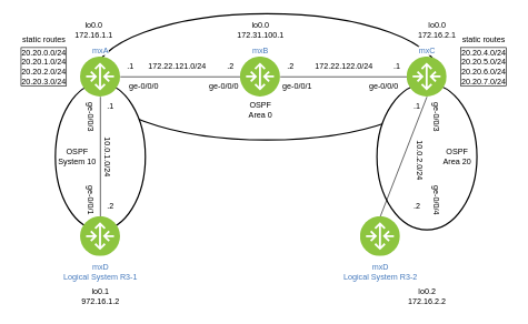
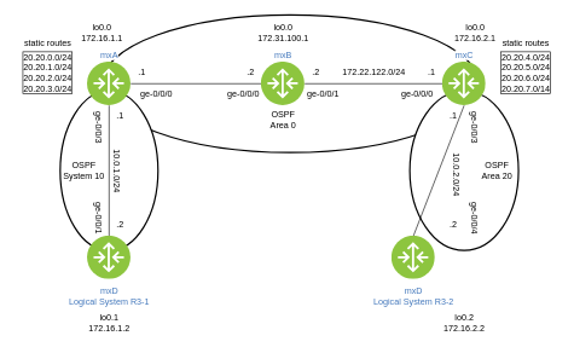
  <mxCell id="0" />
  <mxCell id="1" parent="0" />
  <mxCell id="2" value="" style="strokeWidth=2;html=1;shape=mxgraph.flowchart.start_1;whiteSpace=wrap;rotation=0;" vertex="1" parent="1"><mxGeometry x="140" y="20" width="520" height="190" as="geometry" /></mxCell>
  <mxCell id="3" style="edgeStyle=orthogonalEdgeStyle;rounded=0;orthogonalLoop=1;jettySize=auto;html=1;exitX=1;exitY=0.5;exitDx=0;exitDy=0;endArrow=none;endFill=0;" edge="1" parent="1" source="6" target="8"><mxGeometry relative="1" as="geometry" /></mxCell>
  <mxCell id="4" value="" style="strokeWidth=2;html=1;shape=mxgraph.flowchart.start_1;whiteSpace=wrap;rotation=90;" vertex="1" parent="1"><mxGeometry x="530" y="160" width="220" height="150" as="geometry" /></mxCell>
  <mxCell id="5" value="" style="strokeWidth=2;html=1;shape=mxgraph.flowchart.start_1;whiteSpace=wrap;rotation=90;" vertex="1" parent="1"><mxGeometry x="40" y="167.5" width="220" height="135" as="geometry" /></mxCell>
  <mxCell id="6" value="mxA" style="image;aspect=fixed;perimeter=ellipsePerimeter;html=1;align=center;shadow=0;dashed=0;fontColor=#4277BB;labelBackgroundColor=default;fontSize=12;spacingTop=3;image=img/lib/ibm/vpc/Router.svg;labelPosition=center;verticalLabelPosition=top;verticalAlign=bottom;" vertex="1" parent="1"><mxGeometry x="120" y="85" width="60" height="60" as="geometry" /></mxCell>
  <mxCell id="7" style="edgeStyle=orthogonalEdgeStyle;rounded=0;orthogonalLoop=1;jettySize=auto;html=1;exitX=1;exitY=0.5;exitDx=0;exitDy=0;entryX=0;entryY=0.5;entryDx=0;entryDy=0;endArrow=none;endFill=0;" edge="1" parent="1" source="8" target="9"><mxGeometry relative="1" as="geometry" /></mxCell>
  <mxCell id="8" value="mxB" style="image;aspect=fixed;perimeter=ellipsePerimeter;html=1;align=center;shadow=0;dashed=0;fontColor=#4277BB;labelBackgroundColor=default;fontSize=12;spacingTop=3;image=img/lib/ibm/vpc/Router.svg;labelPosition=center;verticalLabelPosition=top;verticalAlign=bottom;" vertex="1" parent="1"><mxGeometry x="360" y="85" width="60" height="60" as="geometry" /></mxCell>
  <mxCell id="9" value="mxC" style="image;aspect=fixed;perimeter=ellipsePerimeter;html=1;align=center;shadow=0;dashed=0;fontColor=#4277BB;labelBackgroundColor=default;fontSize=12;spacingTop=3;image=img/lib/ibm/vpc/Router.svg;labelPosition=center;verticalLabelPosition=top;verticalAlign=bottom;" vertex="1" parent="1"><mxGeometry x="610" y="85" width="60" height="60" as="geometry" /></mxCell>
  <mxCell id="10" style="rounded=0;orthogonalLoop=1;jettySize=auto;html=1;exitX=0.5;exitY=0;exitDx=0;exitDy=0;entryX=0.5;entryY=1;entryDx=0;entryDy=0;endArrow=none;endFill=0;" edge="1" parent="1" source="11" target="6"><mxGeometry relative="1" as="geometry" /></mxCell>
  <mxCell id="11" value="mxD&lt;div&gt;Logical System R3-1&lt;/div&gt;" style="image;aspect=fixed;perimeter=ellipsePerimeter;html=1;align=center;shadow=0;dashed=0;fontColor=#4277BB;labelBackgroundColor=default;fontSize=12;spacingTop=3;image=img/lib/ibm/vpc/Router.svg;" vertex="1" parent="1"><mxGeometry x="120" y="325" width="60" height="60" as="geometry" /></mxCell>
  <mxCell id="12" value="lo0.0&lt;div&gt;172.16.1.1&lt;/div&gt;" style="text;html=1;align=center;verticalAlign=middle;resizable=0;points=[];autosize=1;strokeColor=none;fillColor=none;" vertex="1" parent="1"><mxGeometry x="100" y="25" width="80" height="40" as="geometry" /></mxCell>
  <mxCell id="13" value="lo0.0&lt;div&gt;172.31.100.1&lt;/div&gt;" style="text;html=1;align=center;verticalAlign=middle;resizable=0;points=[];autosize=1;strokeColor=none;fillColor=none;" vertex="1" parent="1"><mxGeometry x="345" y="25" width="90" height="40" as="geometry" /></mxCell>
  <mxCell id="14" style="rounded=0;orthogonalLoop=1;jettySize=auto;html=1;exitX=0.5;exitY=0;exitDx=0;exitDy=0;entryX=0.5;entryY=1;entryDx=0;entryDy=0;endArrow=none;endFill=0;" edge="1" parent="1" source="15" target="9"><mxGeometry relative="1" as="geometry" /></mxCell>
  <mxCell id="15" value="mxD&lt;div&gt;Logical System R3-2&lt;/div&gt;" style="image;aspect=fixed;perimeter=ellipsePerimeter;html=1;align=center;shadow=0;dashed=0;fontColor=#4277BB;labelBackgroundColor=default;fontSize=12;spacingTop=3;image=img/lib/ibm/vpc/Router.svg;" vertex="1" parent="1"><mxGeometry x="540" y="325" width="60" height="60" as="geometry" /></mxCell>
- <mxCell id="16" value="lo0.1&lt;div&gt;972.16.1.2&lt;/div&gt;" style="text;html=1;align=center;verticalAlign=middle;resizable=0;points=[];autosize=1;strokeColor=none;fillColor=none;" vertex="1" parent="1"><mxGeometry x="110" y="425" width="80" height="40" as="geometry" /></mxCell>
+ <mxCell id="16" value="lo0.1&lt;div&gt;172.16.1.2&lt;/div&gt;" style="text;html=1;align=center;verticalAlign=middle;resizable=0;points=[];autosize=1;strokeColor=none;fillColor=none;" vertex="1" parent="1"><mxGeometry x="110" y="425" width="80" height="40" as="geometry" /></mxCell>
  <mxCell id="17" value="lo0.0&lt;div&gt;172.16.2.1&lt;/div&gt;" style="text;html=1;align=center;verticalAlign=middle;resizable=0;points=[];autosize=1;strokeColor=none;fillColor=none;" vertex="1" parent="1"><mxGeometry x="615" y="25" width="80" height="40" as="geometry" /></mxCell>
  <mxCell id="18" value="lo0.2&lt;div&gt;172.16.2.2&lt;/div&gt;" style="text;html=1;align=center;verticalAlign=middle;resizable=0;points=[];autosize=1;strokeColor=none;fillColor=none;" vertex="1" parent="1"><mxGeometry x="600" y="425" width="80" height="40" as="geometry" /></mxCell>
  <mxCell id="19" value="OSPF&lt;div&gt;System 10&lt;/div&gt;" style="text;html=1;align=center;verticalAlign=middle;resizable=0;points=[];autosize=1;strokeColor=none;fillColor=none;" vertex="1" parent="1"><mxGeometry x="80" y="215" width="70" height="40" as="geometry" /></mxCell>
  <mxCell id="20" value="OSPF&lt;div&gt;Area 20&lt;/div&gt;" style="text;html=1;align=center;verticalAlign=middle;resizable=0;points=[];autosize=1;strokeColor=none;fillColor=none;" vertex="1" parent="1"><mxGeometry x="650" y="215" width="70" height="40" as="geometry" /></mxCell>
  <mxCell id="21" value="10.0.1.0/24" style="text;html=1;align=center;verticalAlign=middle;resizable=0;points=[];autosize=1;strokeColor=none;fillColor=none;rotation=90;" vertex="1" parent="1"><mxGeometry x="120" y="220" width="80" height="30" as="geometry" /></mxCell>
  <mxCell id="22" value="10.0.2.0/24" style="text;html=1;align=center;verticalAlign=middle;resizable=0;points=[];autosize=1;strokeColor=none;fillColor=none;rotation=90;" vertex="1" parent="1"><mxGeometry x="590" y="225" width="80" height="30" as="geometry" /></mxCell>
  <mxCell id="23" value=".1" style="text;html=1;align=center;verticalAlign=middle;resizable=0;points=[];autosize=1;strokeColor=none;fillColor=none;" vertex="1" parent="1"><mxGeometry x="150" y="145" width="30" height="30" as="geometry" /></mxCell>
  <mxCell id="24" value=".1" style="text;html=1;align=center;verticalAlign=middle;resizable=0;points=[];autosize=1;strokeColor=none;fillColor=none;" vertex="1" parent="1"><mxGeometry x="610" y="145" width="30" height="30" as="geometry" /></mxCell>
  <mxCell id="25" value=".2" style="text;html=1;align=center;verticalAlign=middle;resizable=0;points=[];autosize=1;strokeColor=none;fillColor=none;" vertex="1" parent="1"><mxGeometry x="150" y="295" width="30" height="30" as="geometry" /></mxCell>
  <mxCell id="26" value=".2" style="text;html=1;align=center;verticalAlign=middle;resizable=0;points=[];autosize=1;strokeColor=none;fillColor=none;" vertex="1" parent="1"><mxGeometry x="610" y="295" width="30" height="30" as="geometry" /></mxCell>
- <mxCell id="27" value="172.22.121.0/24" style="text;html=1;align=center;verticalAlign=middle;resizable=0;points=[];autosize=1;strokeColor=none;fillColor=none;" vertex="1" parent="1"><mxGeometry x="210" y="85" width="110" height="30" as="geometry" /></mxCell>
  <mxCell id="28" value="172.22.122.0/24" style="text;html=1;align=center;verticalAlign=middle;resizable=0;points=[];autosize=1;strokeColor=none;fillColor=none;" vertex="1" parent="1"><mxGeometry x="460" y="85" width="110" height="30" as="geometry" /></mxCell>
  <mxCell id="29" value=".1" style="text;html=1;align=center;verticalAlign=middle;resizable=0;points=[];autosize=1;strokeColor=none;fillColor=none;" vertex="1" parent="1"><mxGeometry x="580" y="85" width="30" height="30" as="geometry" /></mxCell>
  <mxCell id="30" value=".2" style="text;html=1;align=center;verticalAlign=middle;resizable=0;points=[];autosize=1;strokeColor=none;fillColor=none;" vertex="1" parent="1"><mxGeometry x="330" y="85" width="30" height="30" as="geometry" /></mxCell>
  <mxCell id="31" value=".1" style="text;html=1;align=center;verticalAlign=middle;resizable=0;points=[];autosize=1;strokeColor=none;fillColor=none;" vertex="1" parent="1"><mxGeometry x="180" y="85" width="30" height="30" as="geometry" /></mxCell>
  <mxCell id="32" value=".2" style="text;html=1;align=center;verticalAlign=middle;resizable=0;points=[];autosize=1;strokeColor=none;fillColor=none;" vertex="1" parent="1"><mxGeometry x="420" y="85" width="30" height="30" as="geometry" /></mxCell>
  <mxCell id="33" value="OSPF&lt;div&gt;Area 0&lt;/div&gt;" style="text;html=1;align=center;verticalAlign=middle;resizable=0;points=[];autosize=1;strokeColor=none;fillColor=none;" vertex="1" parent="1"><mxGeometry x="360" y="145" width="60" height="40" as="geometry" /></mxCell>
  <mxCell id="34" value="ge-0/0/0" style="text;html=1;align=center;verticalAlign=middle;resizable=0;points=[];autosize=1;strokeColor=none;fillColor=none;" vertex="1" parent="1"><mxGeometry x="180" y="115" width="70" height="30" as="geometry" /></mxCell>
  <mxCell id="35" value="ge-0/0/0" style="text;html=1;align=center;verticalAlign=middle;resizable=0;points=[];autosize=1;strokeColor=none;fillColor=none;" vertex="1" parent="1"><mxGeometry x="540" y="115" width="70" height="30" as="geometry" /></mxCell>
  <mxCell id="36" value="ge-0/0/1" style="text;html=1;align=center;verticalAlign=middle;resizable=0;points=[];autosize=1;strokeColor=none;fillColor=none;" vertex="1" parent="1"><mxGeometry x="410" y="115" width="70" height="30" as="geometry" /></mxCell>
  <mxCell id="37" value="ge-0/0/0" style="text;html=1;align=center;verticalAlign=middle;resizable=0;points=[];autosize=1;strokeColor=none;fillColor=none;" vertex="1" parent="1"><mxGeometry x="300" y="115" width="70" height="30" as="geometry" /></mxCell>
  <mxCell id="38" value="ge-0/0/1" style="text;html=1;align=center;verticalAlign=middle;resizable=0;points=[];autosize=1;strokeColor=none;fillColor=none;rotation=90;" vertex="1" parent="1"><mxGeometry x="100" y="285" width="70" height="30" as="geometry" /></mxCell>
  <mxCell id="39" value="ge-0/0/3" style="text;html=1;align=center;verticalAlign=middle;resizable=0;points=[];autosize=1;strokeColor=none;fillColor=none;rotation=90;" vertex="1" parent="1"><mxGeometry x="100" y="160" width="70" height="30" as="geometry" /></mxCell>
  <mxCell id="40" value="ge-0/0/3" style="text;html=1;align=center;verticalAlign=middle;resizable=0;points=[];autosize=1;strokeColor=none;fillColor=none;rotation=90;" vertex="1" parent="1"><mxGeometry x="620" y="160" width="70" height="30" as="geometry" /></mxCell>
  <mxCell id="41" value="ge-0/0/4" style="text;html=1;align=center;verticalAlign=middle;resizable=0;points=[];autosize=1;strokeColor=none;fillColor=none;rotation=90;" vertex="1" parent="1"><mxGeometry x="620" y="285" width="70" height="30" as="geometry" /></mxCell>
- <mxCell id="42" value="&lt;div&gt;20.20.4.0/24&lt;/div&gt;&lt;div&gt;20.20.5.0/24&lt;/div&gt;&lt;div&gt;20.20.6.0/24&lt;/div&gt;&lt;div&gt;20.20.7.0/24&lt;/div&gt;" style="text;html=1;align=center;verticalAlign=middle;resizable=0;points=[];autosize=1;strokeColor=none;fillColor=none;labelBorderColor=default;" vertex="1" parent="1"><mxGeometry x="680" y="65" width="90" height="70" as="geometry" /></mxCell>
+ <mxCell id="42" value="&lt;div&gt;20.20.4.0/24&lt;/div&gt;&lt;div&gt;20.20.5.0/24&lt;/div&gt;&lt;div&gt;20.20.6.0/24&lt;/div&gt;&lt;div&gt;20.20.7.0/14&lt;/div&gt;" style="text;html=1;align=center;verticalAlign=middle;resizable=0;points=[];autosize=1;strokeColor=none;fillColor=none;labelBorderColor=default;" vertex="1" parent="1"><mxGeometry x="680" y="65" width="90" height="70" as="geometry" /></mxCell>
  <mxCell id="43" value="&lt;div&gt;20.20.0.0/24&lt;/div&gt;&lt;div&gt;20.20.1.0/24&lt;/div&gt;&lt;div&gt;20.20.2.0/24&lt;/div&gt;&lt;div&gt;20.20.3.0/24&lt;/div&gt;" style="text;html=1;align=center;verticalAlign=middle;resizable=0;points=[];autosize=1;strokeColor=none;fillColor=none;labelBorderColor=default;" vertex="1" parent="1"><mxGeometry x="20" y="65" width="90" height="70" as="geometry" /></mxCell>
  <mxCell id="44" value="static routes" style="text;html=1;align=center;verticalAlign=middle;resizable=0;points=[];autosize=1;strokeColor=none;fillColor=none;" vertex="1" parent="1"><mxGeometry x="20" y="45" width="90" height="30" as="geometry" /></mxCell>
  <mxCell id="45" value="static routes" style="text;html=1;align=center;verticalAlign=middle;resizable=0;points=[];autosize=1;strokeColor=none;fillColor=none;" vertex="1" parent="1"><mxGeometry x="680" y="45" width="90" height="30" as="geometry" /></mxCell>
